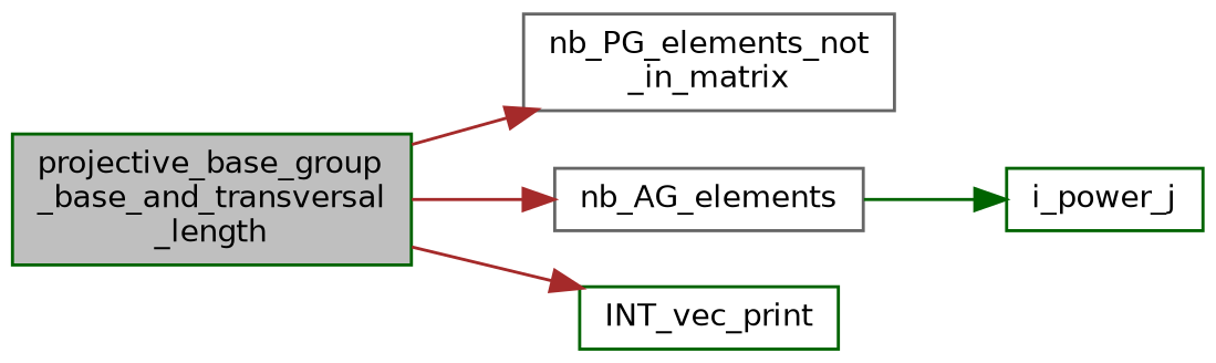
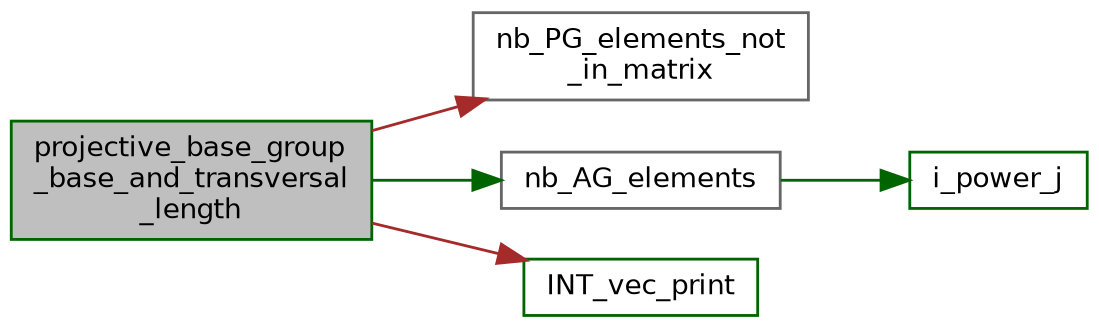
  digraph {
    rankdir=LR
    node [color=darkgreen fillcolor=white fontname=Helvetica fontsize=10 shape=record style=filled]
    edge [color=brown fontname=Helvetica fontsize=10 labelfontname=Helvetica labelfontsize=10 style=solid]
    n1 [fillcolor=grey75 fontcolor=black height=0.2 label="projective_base_group\l_base_and_transversal\l_length" width=0.4]
    n2 [color=gray40 height=0.2 label="nb_PG_elements_not\l_in_matrix" width=0.4]
    n3 [color=gray40 height=0.2 label=nb_AG_elements width=0.4]
    n4 [height=0.2 label=INT_vec_print width=0.4]
    n5 [height=0.2 label=i_power_j width=0.4]
    n1 -> n2
-   n1 -> n3
+   n1 -> n3 [color=darkgreen]
    n1 -> n4
    n3 -> n5 [color=darkgreen]
  }
